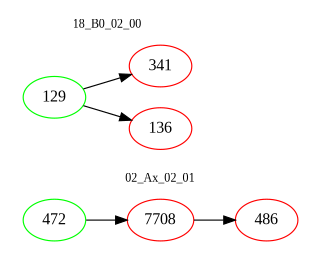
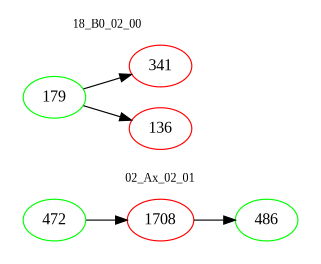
  digraph {
    fontname="Liberation Serif"
    rankdir=LR
    node [color=green fontname="Liberation Serif"]
    edge [color=black fontname="Liberation Serif"]
    n1 [label=472]
-   n2 [color=red label=486]
-   n3 [color=red label=7708]
-   n4 [label=129]
+   n2 [label=486]
+   n3 [color=red label=1708]
+   n4 [label=179]
    n5 [color=red label=136]
    n6 [color=red label=341]
    subgraph cluster_1 {
      color=white
      fontsize=10
      label="02_Ax_02_01"
      n1
      n2
      n3
    }
    subgraph cluster_2 {
      color=white
      fontsize=10
      label="18_B0_02_00"
      n4
      n5
      n6
    }
    n1 -> n3
    n3 -> n2
    n4 -> n5
    n4 -> n6
  }
